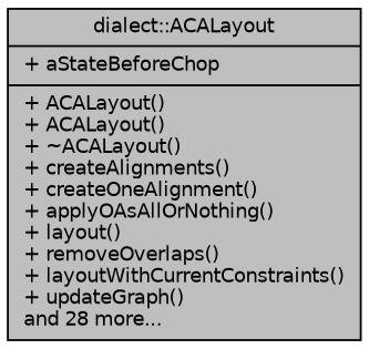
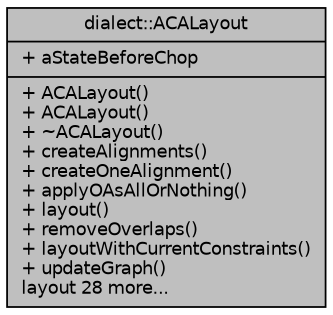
  digraph {
-   n1 [color=black fillcolor=grey75 fontcolor=black fontname=Helvetica fontsize=10 height=0.2 label="{dialect::ACALayout\n|+ aStateBeforeChop\l|+ ACALayout()\l+ ACALayout()\l+ ~ACALayout()\l+ createAlignments()\l+ createOneAlignment()\l+ applyOAsAllOrNothing()\l+ layout()\l+ removeOverlaps()\l+ layoutWithCurrentConstraints()\l+ updateGraph()\land 28 more...\l}" shape=record style=filled width=0.4]
+   n1 [color=black fillcolor=grey75 fontcolor=black fontname=Helvetica fontsize=10 height=0.2 label="{dialect::ACALayout\n|+ aStateBeforeChop\l|+ ACALayout()\l+ ACALayout()\l+ ~ACALayout()\l+ createAlignments()\l+ createOneAlignment()\l+ applyOAsAllOrNothing()\l+ layout()\l+ removeOverlaps()\l+ layoutWithCurrentConstraints()\l+ updateGraph()\llayout 28 more...\l}" shape=record style=filled width=0.4]
  }
